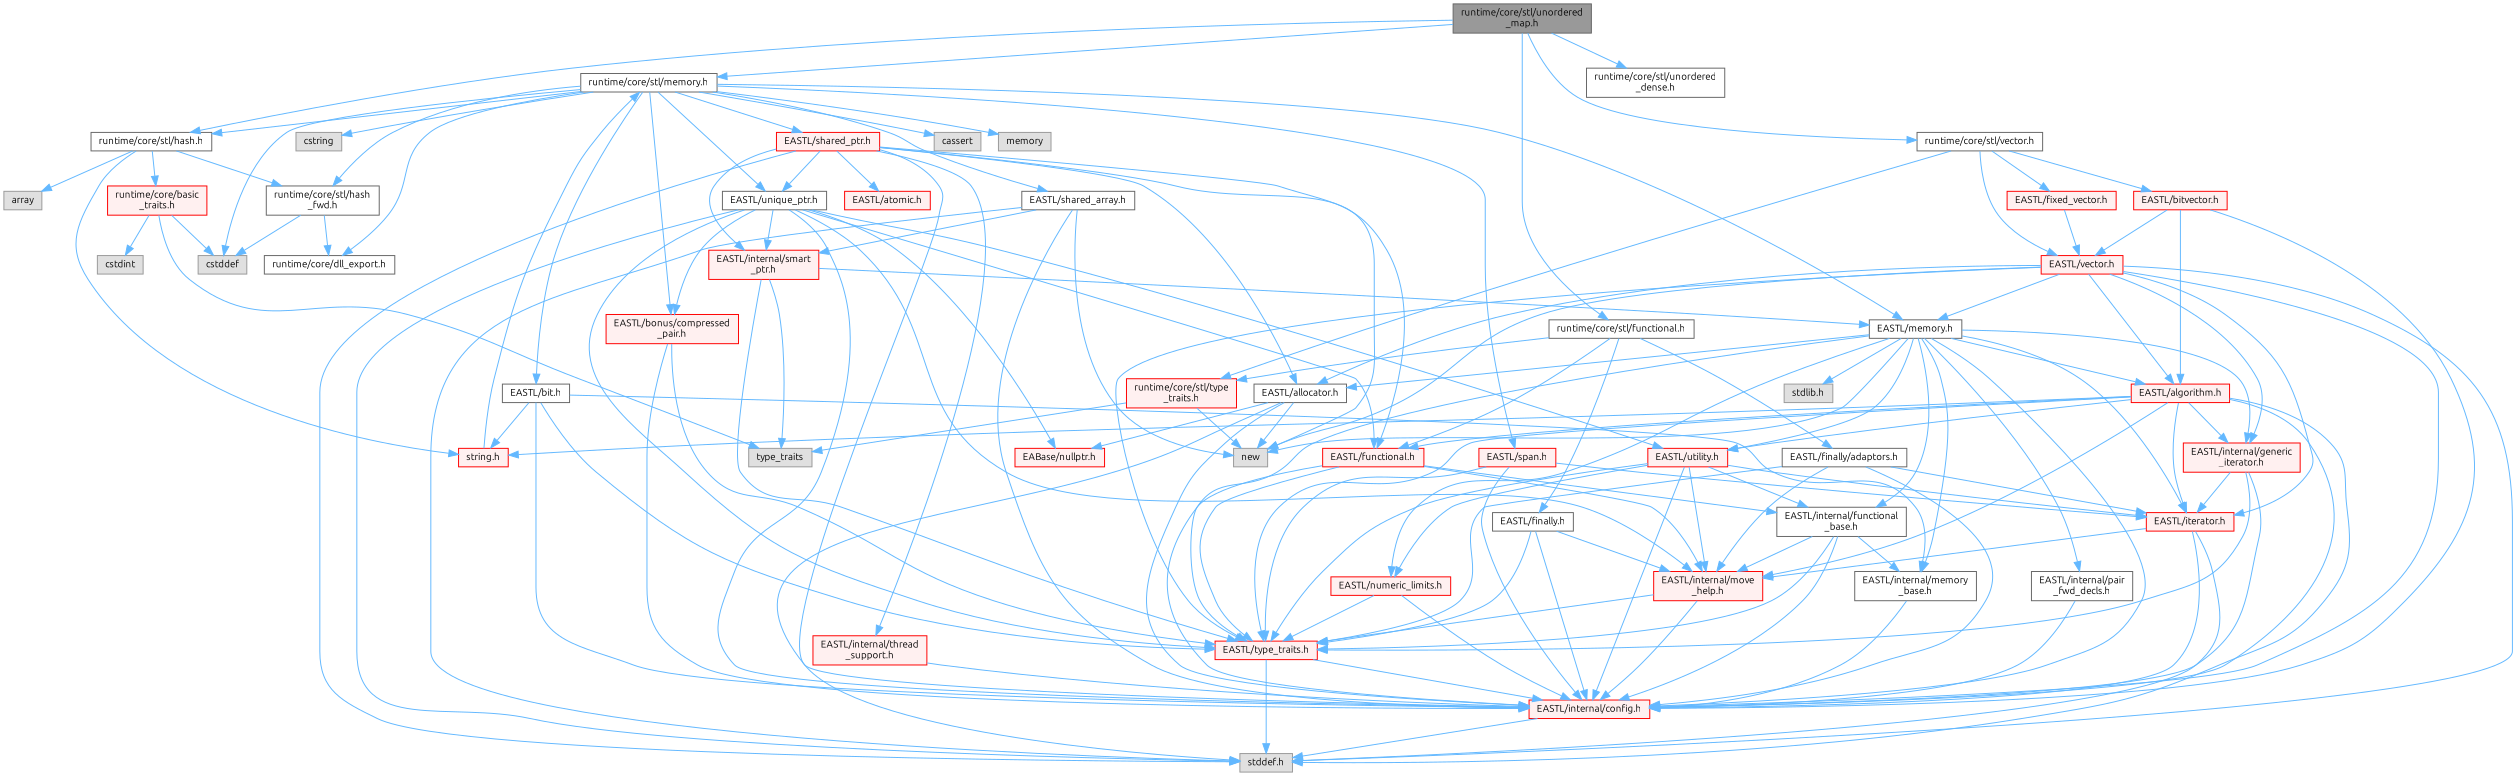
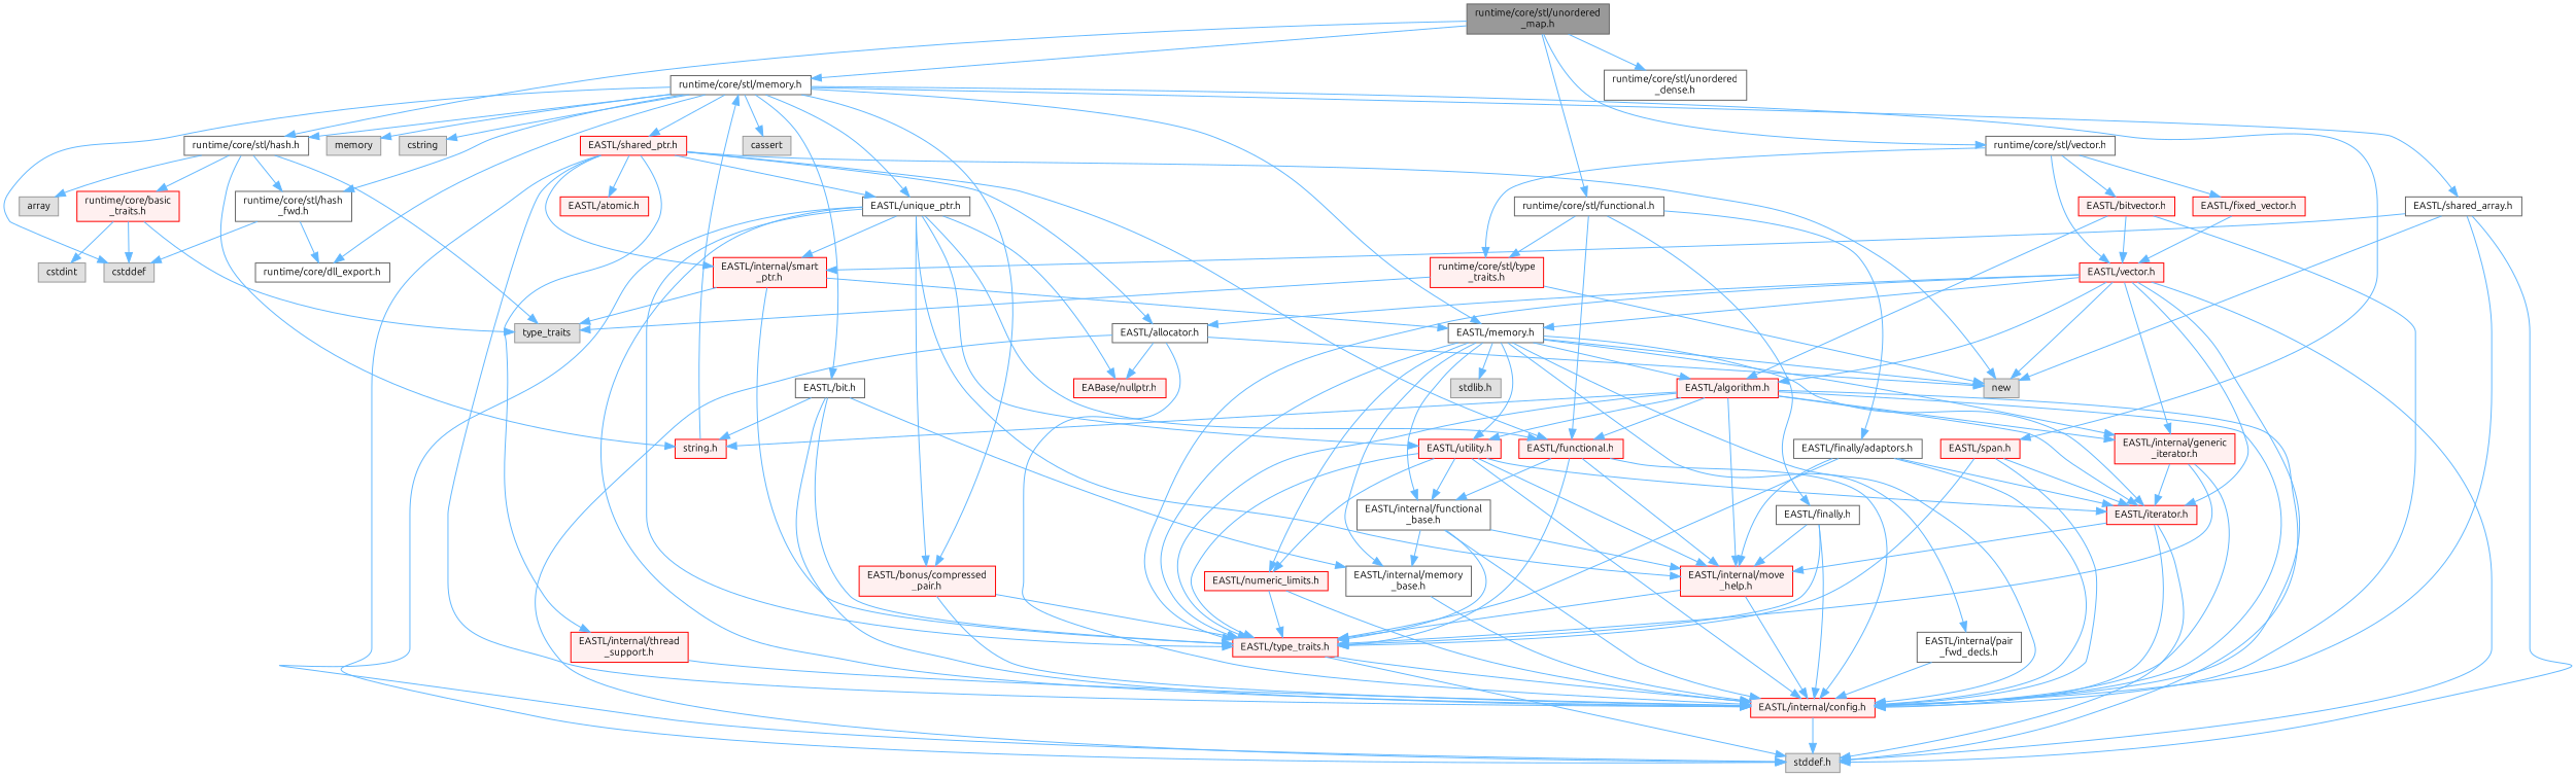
  digraph {
    fontname=Ubuntu
    node [color=red fillcolor="#FFF0F0" fontname=Ubuntu fontsize=10 shape=box style=filled]
    edge [color=steelblue1 fontname=Ubuntu fontsize=10 labelfontname=Helvetica labelfontsize=10 style=solid]
    n1 [color=gray40 fillcolor=grey60 fontcolor=black height=0.2 label="runtime/core/stl/unordered\l_map.h" width=0.4]
    n2 [color=grey40 fillcolor=white height=0.2 label="runtime/core/stl/memory.h" width=0.4]
    n3 [color=grey40 fillcolor=white height=0.2 label="runtime/core/stl/vector.h" width=0.4]
    n4 [color=grey40 fillcolor=white height=0.2 label="runtime/core/stl/functional.h" width=0.4]
    n5 [color=grey40 fillcolor=white height=0.2 label="runtime/core/stl/hash.h" width=0.4]
    n6 [color=grey40 fillcolor=white height=0.2 label="runtime/core/stl/unordered\l_dense.h" width=0.4]
    n7 [color=grey60 fillcolor="#E0E0E0" height=0.2 label=cstddef width=0.4]
    n8 [color=grey60 fillcolor="#E0E0E0" height=0.2 label=cassert width=0.4]
    n9 [color=grey60 fillcolor="#E0E0E0" height=0.2 label=memory width=0.4]
    n10 [color=grey60 fillcolor="#E0E0E0" height=0.2 label=cstring width=0.4]
    n11 [color=grey40 fillcolor=white height=0.2 label="EASTL/bit.h" width=0.4]
    n12 [color=grey40 fillcolor=white height=0.2 label="EASTL/memory.h" width=0.4]
    n13 [color=grey40 fillcolor=white height=0.2 label="EASTL/shared_array.h" width=0.4]
    n14 [color=grey40 fillcolor=white height=0.2 label="EASTL/unique_ptr.h" width=0.4]
    n15 [height=0.2 label="EASTL/bonus/compressed\l_pair.h" width=0.4]
    n16 [height=0.2 label="EASTL/shared_ptr.h" width=0.4]
    n17 [height=0.2 label="EASTL/span.h" width=0.4]
    n18 [color=grey40 fillcolor=white height=0.2 label="runtime/core/dll_export.h" width=0.4]
    n19 [color=grey40 fillcolor=white height=0.2 label="runtime/core/stl/hash\l_fwd.h" width=0.4]
    n20 [height=0.2 label="EASTL/vector.h" width=0.4]
    n21 [height=0.2 label="EASTL/fixed_vector.h" width=0.4]
    n22 [height=0.2 label="EASTL/bitvector.h" width=0.4]
    n23 [height=0.2 label="runtime/core/stl/type\l_traits.h" width=0.4]
    n24 [height=0.2 label="EASTL/functional.h" width=0.4]
    n25 [color=grey40 fillcolor=white height=0.2 label="EASTL/finally.h" width=0.4]
    n26 [color=grey40 fillcolor=white height=0.2 label="EASTL/finally/adaptors.h" width=0.4]
    n27 [height=0.2 label="string.h" width=0.4]
    n28 [color=grey60 fillcolor="#E0E0E0" height=0.2 label=type_traits width=0.4]
    n29 [color=grey60 fillcolor="#E0E0E0" height=0.2 label=array width=0.4]
    n30 [height=0.2 label="runtime/core/basic\l_traits.h" width=0.4]
    n31 [color=grey60 fillcolor="#E0E0E0" height=0.2 label=cstdint width=0.4]
    n32 [height=0.2 label="EASTL/internal/config.h" width=0.4]
    n33 [color=grey40 fillcolor=white height=0.2 label="EASTL/internal/memory\l_base.h" width=0.4]
    n34 [height=0.2 label="EASTL/type_traits.h" width=0.4]
    n35 [height=0.2 label="EASTL/internal/generic\l_iterator.h" width=0.4]
    n36 [height=0.2 label="EASTL/iterator.h" width=0.4]
    n37 [color=grey40 fillcolor=white height=0.2 label="EASTL/internal/pair\l_fwd_decls.h" width=0.4]
    n38 [color=grey40 fillcolor=white height=0.2 label="EASTL/internal/functional\l_base.h" width=0.4]
    n39 [height=0.2 label="EASTL/algorithm.h" width=0.4]
    n40 [height=0.2 label="EASTL/utility.h" width=0.4]
    n41 [height=0.2 label="EASTL/numeric_limits.h" width=0.4]
    n42 [color=grey40 fillcolor=white height=0.2 label="EASTL/allocator.h" width=0.4]
    n43 [color=grey60 fillcolor="#E0E0E0" height=0.2 label=new width=0.4]
    n44 [color=grey60 fillcolor="#E0E0E0" height=0.2 label="stdlib.h" width=0.4]
    n45 [color=grey60 fillcolor="#E0E0E0" height=0.2 label="stddef.h" width=0.4]
    n46 [height=0.2 label="EASTL/internal/smart\l_ptr.h" width=0.4]
    n47 [height=0.2 label="EASTL/internal/move\l_help.h" width=0.4]
    n48 [height=0.2 label="EABase/nullptr.h" width=0.4]
    n49 [height=0.2 label="EASTL/internal/thread\l_support.h" width=0.4]
    n50 [height=0.2 label="EASTL/atomic.h" width=0.4]
    n1 -> n2
    n1 -> n3
    n1 -> n4
    n1 -> n5
    n1 -> n6
    n2 -> n5
    n2 -> n7
    n2 -> n8
    n2 -> n9
    n2 -> n10
    n2 -> n11
    n2 -> n12
    n2 -> n13
    n2 -> n14
    n2 -> n15
    n2 -> n16
    n2 -> n17
    n2 -> n18
    n2 -> n19
    n3 -> n20
    n3 -> n21
    n3 -> n22
    n3 -> n23
    n4 -> n23
    n4 -> n24
    n4 -> n25
    n4 -> n26
    n5 -> n19
    n5 -> n27
+   n5 -> n28
    n5 -> n29
    n5 -> n30
    n11 -> n27
    n11 -> n32
    n11 -> n33
    n11 -> n34
    n12 -> n32
    n12 -> n33
    n12 -> n34
    n12 -> n35
    n12 -> n36
    n12 -> n37
    n12 -> n38
    n12 -> n39
    n12 -> n40
    n12 -> n41
-   n12 -> n42
    n12 -> n43
    n12 -> n44
    n13 -> n32
    n13 -> n43
    n13 -> n45
    n13 -> n46
    n14 -> n15
    n14 -> n24
    n14 -> n32
    n14 -> n34
    n14 -> n40
    n14 -> n45
    n14 -> n46
    n14 -> n47
    n14 -> n48
    n15 -> n32
    n15 -> n34
    n16 -> n14
    n16 -> n24
    n16 -> n32
    n16 -> n42
    n16 -> n43
    n16 -> n45
    n16 -> n46
    n16 -> n49
    n16 -> n50
    n17 -> n32
    n17 -> n34
    n17 -> n36
    n19 -> n7
    n19 -> n18
    n20 -> n12
    n20 -> n32
    n20 -> n34
    n20 -> n35
    n20 -> n36
    n20 -> n39
    n20 -> n42
    n20 -> n43
    n20 -> n45
    n21 -> n20
    n22 -> n20
    n22 -> n32
    n22 -> n39
    n23 -> n28
    n23 -> n43
    n24 -> n32
    n24 -> n34
    n24 -> n38
    n24 -> n47
    n25 -> n32
    n25 -> n34
    n25 -> n47
    n26 -> n32
    n26 -> n34
    n26 -> n36
    n26 -> n47
    n27 -> n2
    n30 -> n7
    n30 -> n28
    n30 -> n31
    n32 -> n45
    n33 -> n32
    n34 -> n32
    n34 -> n45
    n35 -> n32
    n35 -> n34
    n35 -> n36
    n36 -> n32
    n36 -> n45
    n36 -> n47
    n37 -> n32
    n38 -> n32
    n38 -> n33
    n38 -> n34
    n38 -> n47
    n39 -> n24
    n39 -> n27
    n39 -> n32
    n39 -> n34
    n39 -> n35
    n39 -> n36
    n39 -> n40
    n39 -> n45
    n39 -> n47
    n40 -> n32
    n40 -> n34
    n40 -> n36
    n40 -> n38
    n40 -> n41
    n40 -> n47
    n41 -> n32
    n41 -> n34
    n42 -> n32
    n42 -> n43
    n42 -> n45
    n42 -> n48
    n46 -> n12
    n46 -> n28
    n46 -> n34
    n47 -> n32
    n47 -> n34
    n49 -> n32
  }
